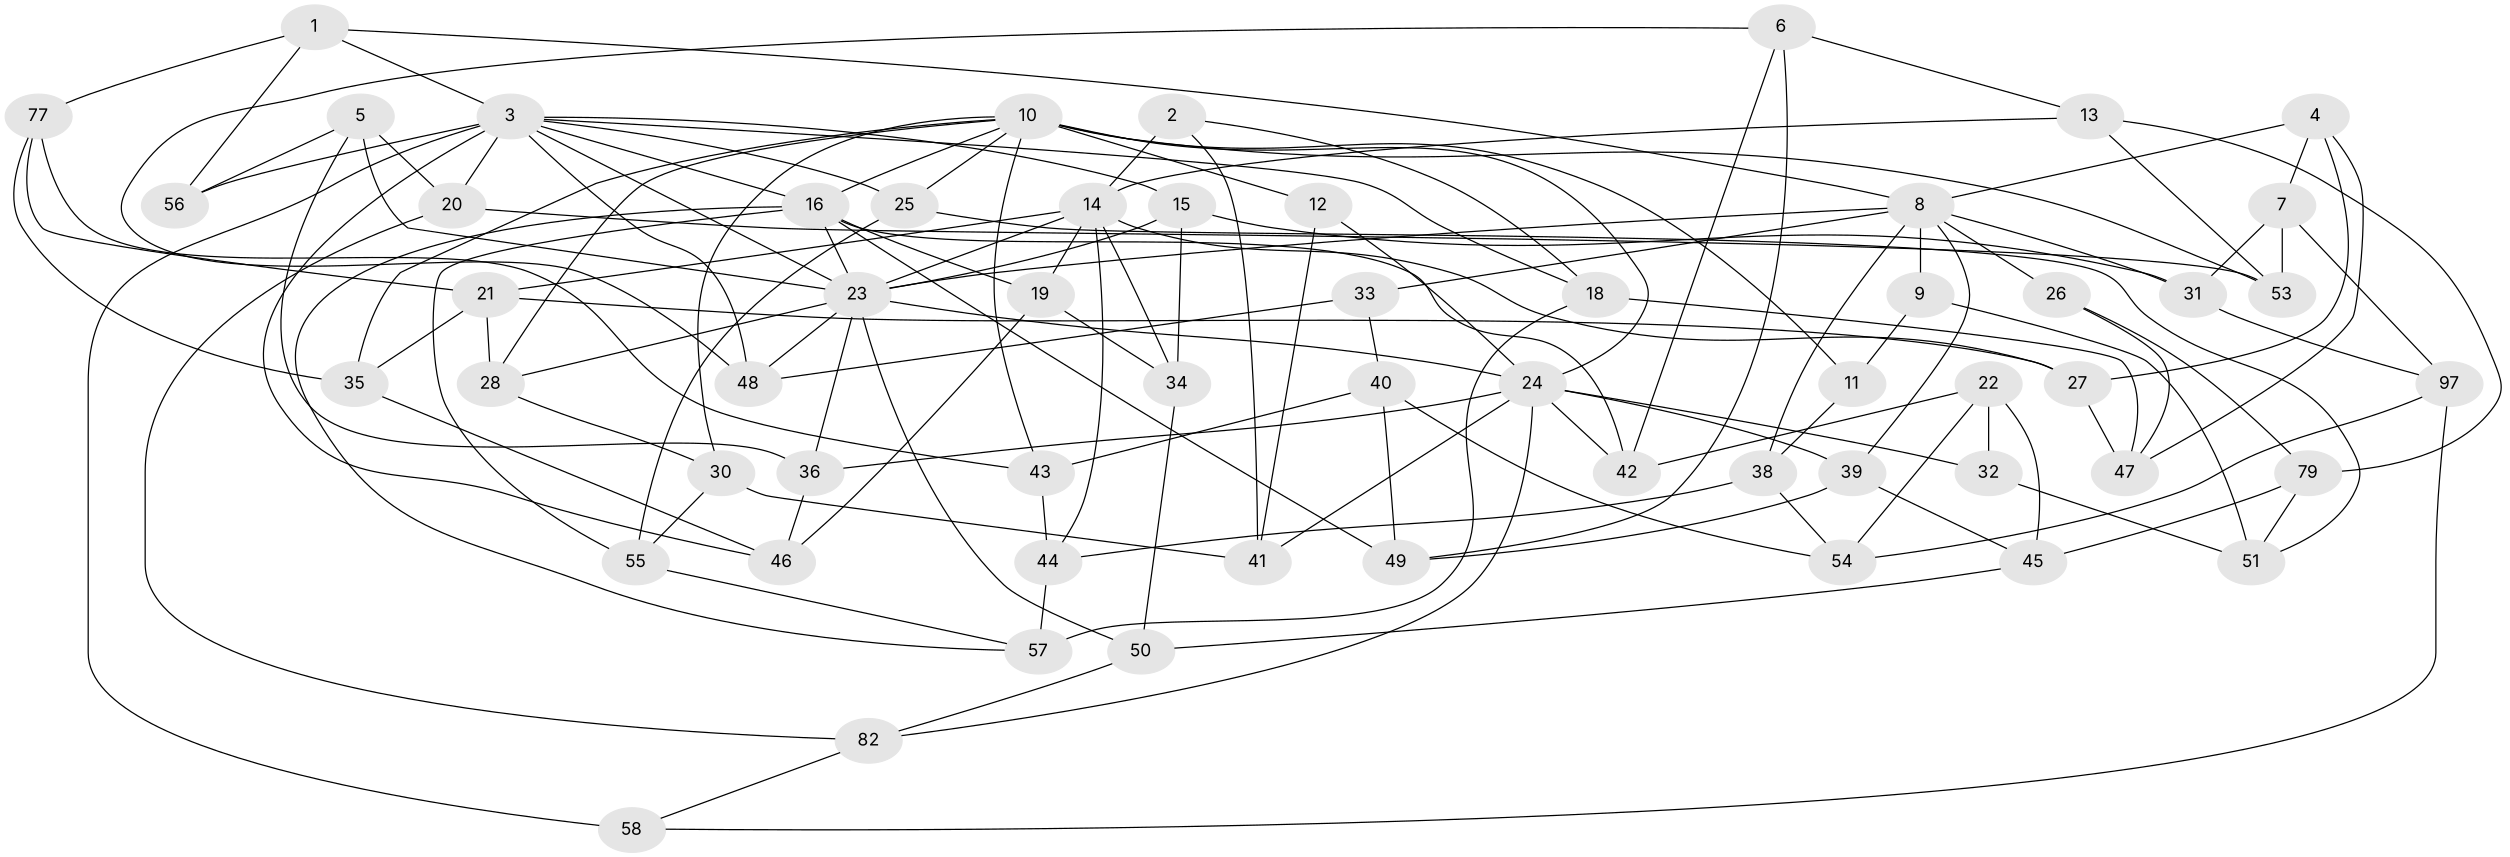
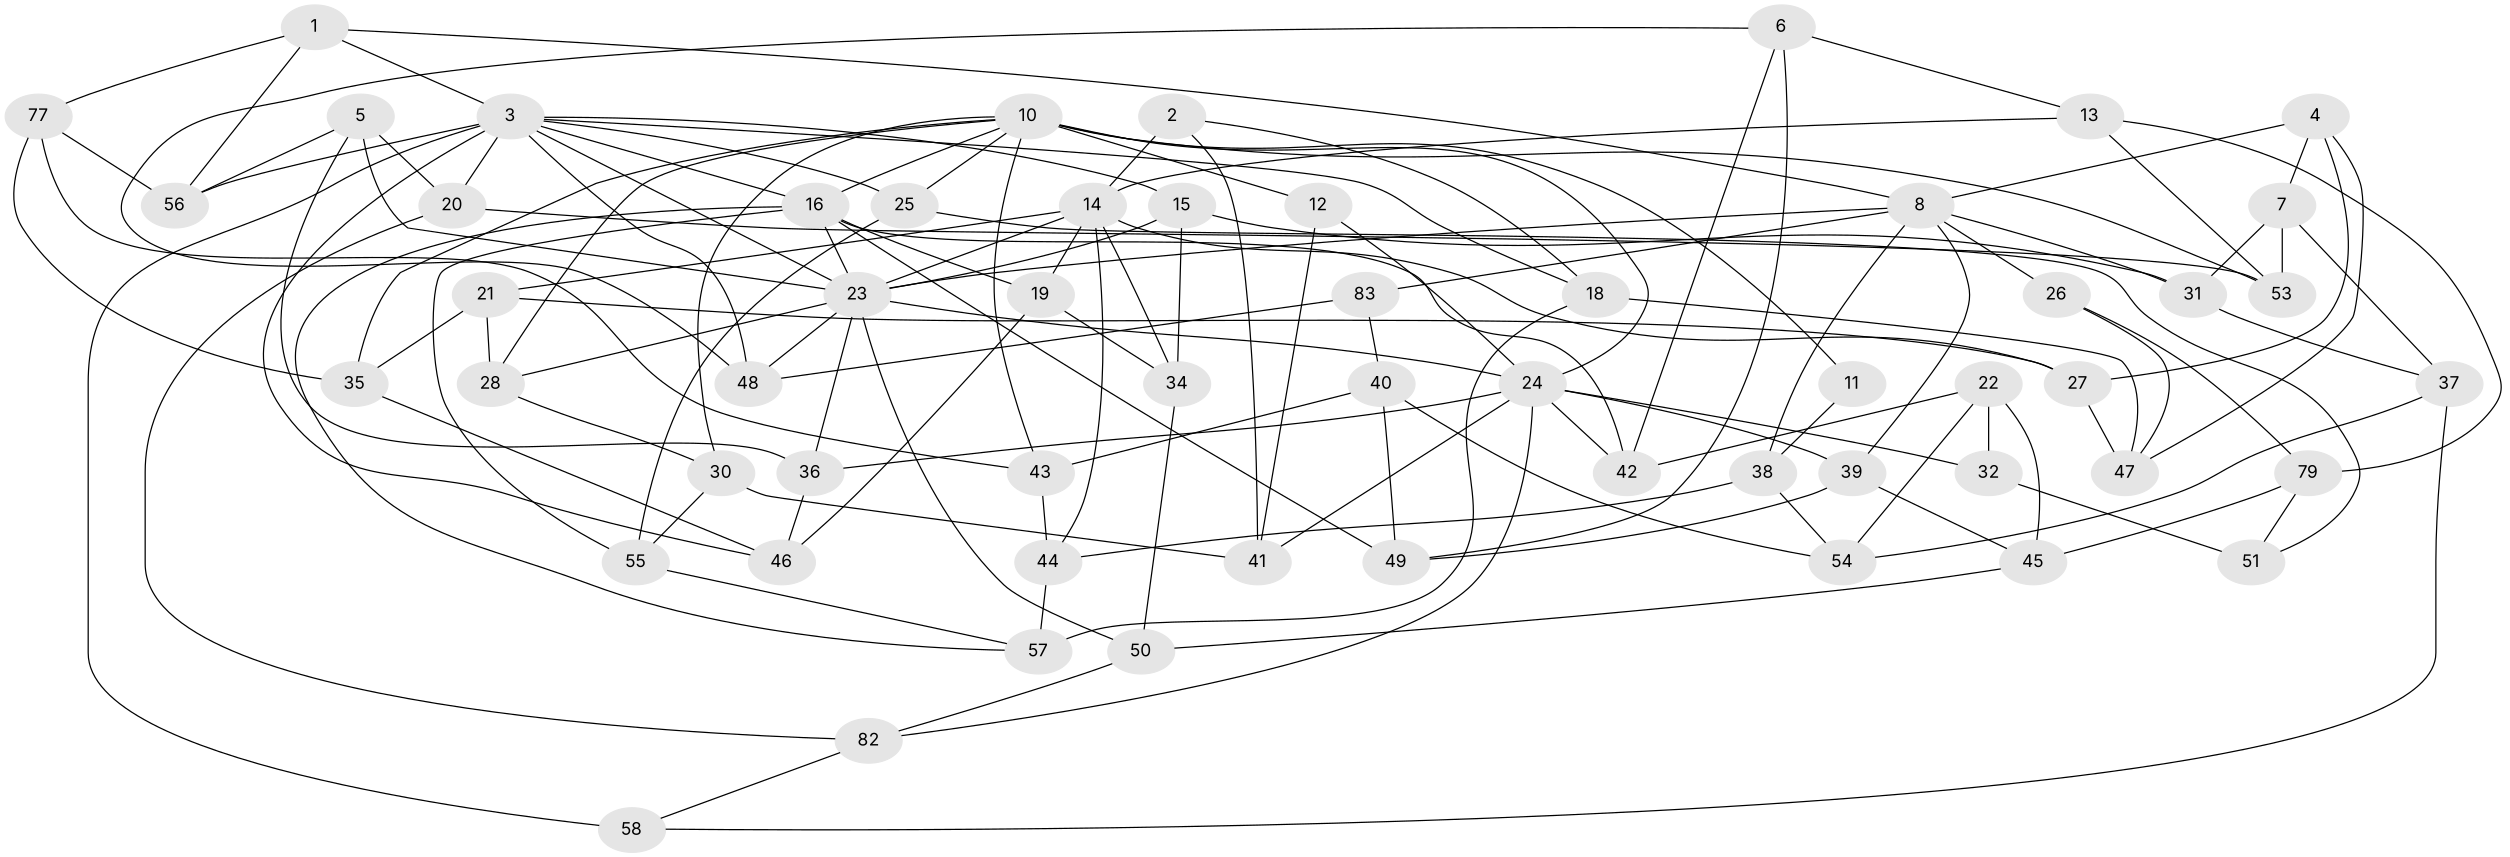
  graph {
    fontname=Inter
    node [color=gray90 fontname=Inter style=filled]
    edge [fontname=Inter weight=1.0]
    1
    3
    8
    n4 [label=77]
    56
    18
    15
    16
    20
    23
    25
    46
    48
    58
    31
-   9
    26
-   33
+   33 [label=83]
    38
    39
    35
    43
    2
    14
    41
    27
    19
    21
    34
    44
    47
    57
    42
    49
    55
    53
    n37 [label=82]
    36
    24
    28
    50
    51
    4
    7
-   37 [label=97]
+   37
    5
    6
    13
    n49 [label=79]
    54
    11
    40
    45
    10
    12
    30
    32
    22
    1 -- 3
    1 -- 8
    1 -- n4
    1 -- 56
    3 -- 56
    3 -- 18
    3 -- 15
    3 -- 16
    3 -- 20
    3 -- 23
    3 -- 25
    3 -- 46
    3 -- 48
    3 -- 58 [weight=2.0]
    8 -- 23
    8 -- 31
-   8 -- 9 [weight=2.0]
    8 -- 26 [weight=2.0]
    8 -- 33 [weight=2.0]
    8 -- 38
    8 -- 39
-   n4 -- 21
+   n4 -- 56
    n4 -- 35
    n4 -- 43
    18 -- 47
    18 -- 57
    15 -- 23
    15 -- 31
    15 -- 34
    16 -- 23
    16 -- 19
    16 -- 57
    16 -- 42
    16 -- 49
    16 -- 55
    20 -- 53
    20 -- n37
    23 -- 48
    23 -- 36
    23 -- 24
    23 -- 28
    23 -- 50
    25 -- 55
    25 -- 51
    31 -- 37
-   9 -- 51
-   9 -- 11
    26 -- 47
    26 -- n49
    33 -- 48
    33 -- 40
    38 -- 44
    38 -- 54
    39 -- 49
    39 -- 45
    35 -- 46
    43 -- 44
    2 -- 18
    2 -- 14 [weight=2.0]
    2 -- 41
    14 -- 23 [weight=2.0]
    14 -- 27
    14 -- 19
    14 -- 21
    14 -- 34
    14 -- 44
    27 -- 47
    19 -- 46
    19 -- 34
    21 -- 35
    21 -- 27
    21 -- 28
    34 -- 50
    44 -- 57
    55 -- 57
    n37 -- 58
    36 -- 46
    24 -- 39
    24 -- 41
    24 -- 42
    24 -- n37
    24 -- 36
    24 -- 32 [weight=2.0]
    28 -- 30
    50 -- n37
    4 -- 8
    4 -- 27
    4 -- 47
    4 -- 7
    7 -- 31
    7 -- 53
    7 -- 37
    37 -- 58
    37 -- 54
    5 -- 56
    5 -- 20
    5 -- 23
    5 -- 36
    6 -- 48
    6 -- 42
    6 -- 49
    6 -- 13
    13 -- 14
    13 -- 53
    13 -- n49
    n49 -- 51
    n49 -- 45
    11 -- 38
    40 -- 43
    40 -- 49
    40 -- 54
    45 -- 50
    10 -- 16
    10 -- 25
    10 -- 35
    10 -- 43
    10 -- 53
    10 -- 24
    10 -- 28
    10 -- 11 [weight=2.0]
    10 -- 12 [weight=2.0]
    10 -- 30
    12 -- 41
    12 -- 24
    30 -- 41
    30 -- 55
    32 -- 51
    22 -- 42
    22 -- 54
    22 -- 45
    22 -- 32
  }
